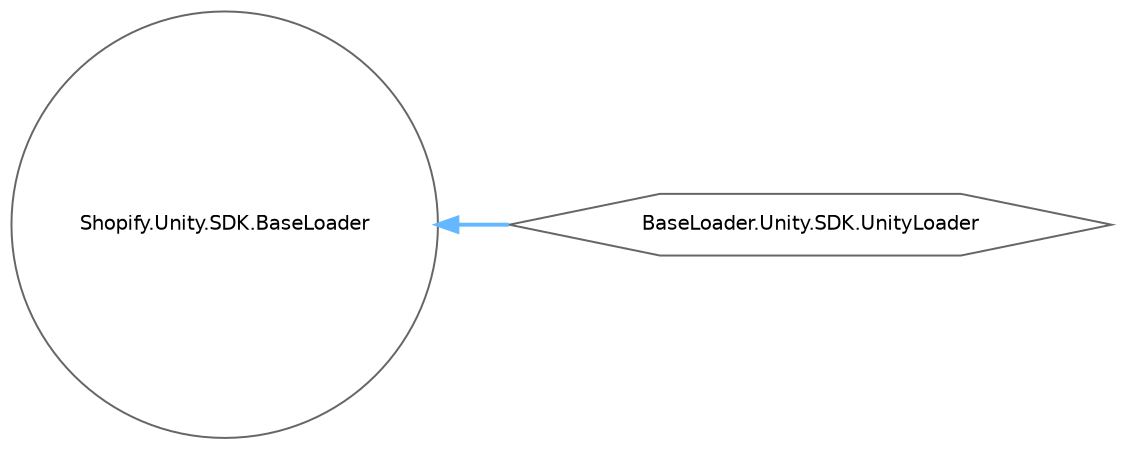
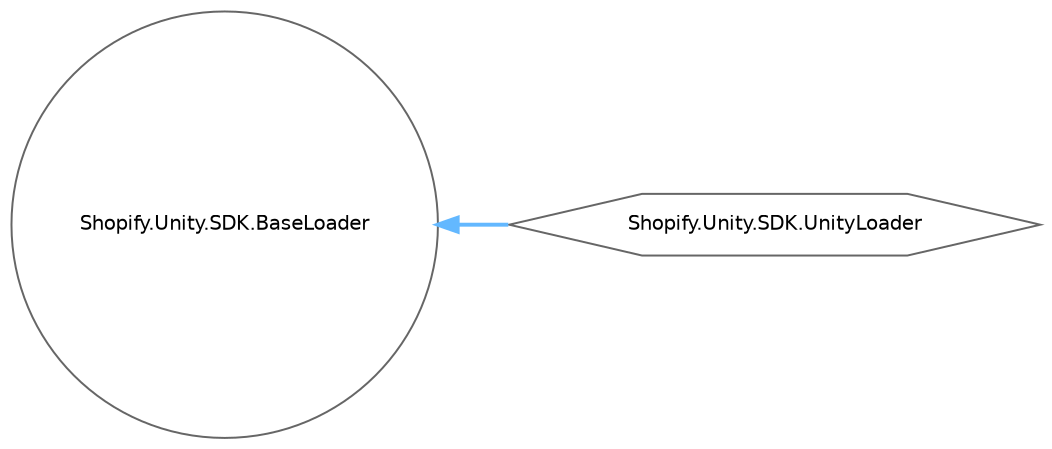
  digraph {
    rankdir=LR
    node [color=grey40 fillcolor=white fontname=Helvetica fontsize=10 style=filled]
    n1 [height=0.2 label="Shopify.Unity.SDK.BaseLoader" shape=circle width=0.4]
-   n2 [height=0.2 label="BaseLoader.Unity.SDK.UnityLoader" shape=hexagon width=0.4]
+   n2 [height=0.2 label="Shopify.Unity.SDK.UnityLoader" shape=hexagon width=0.4]
    n1 -> n2 [color=steelblue1 dir=back fontname=Helvetica fontsize=10 labelfontname=Helvetica labelfontsize=10 style=bold]
  }
